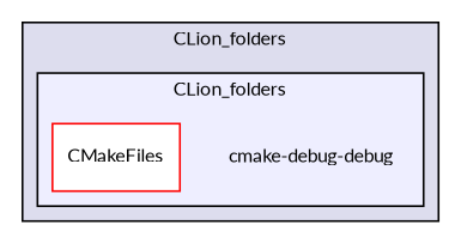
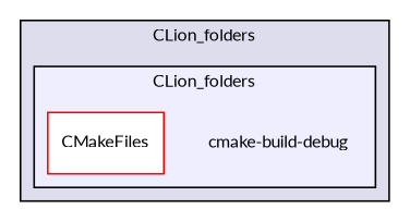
  digraph {
    compound=true
    fontname=Lato
    node [fontname=Lato fontsize=10]
-   n1 [label="cmake-debug-debug" shape=plaintext]
+   n1 [label="cmake-build-debug" shape=plaintext]
    n2 [color=red fillcolor=white label=CMakeFiles shape=box style=filled]
    subgraph cluster_1 {
      bgcolor="#ddddee"
      fontsize=10
      label=CLion_folders
      pencolor=black
      subgraph cluster_2 {
        bgcolor="#eeeeff"
        fontsize=10
        pencolor=black
        n1
        n2
      }
    }
  }
